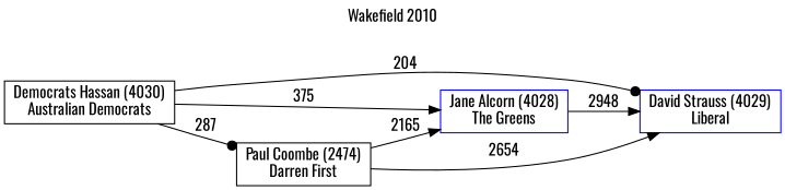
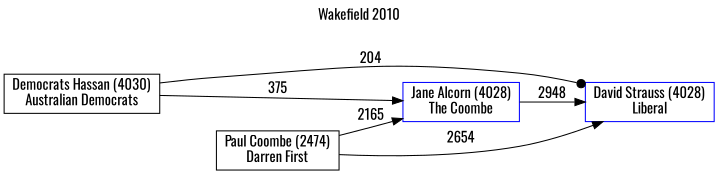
  digraph {
    fontname=Oswald
    label="Wakefield 2010"
    labelloc=t
    mclimit=10
    rankdir=LR
    node [color=blue fontname=Oswald shape=box]
    edge [arrowhead=normal fontname=Oswald]
-   n1 [label="David Strauss (4029)\nLiberal"]
-   n2 [label="Jane Alcorn (4028)\nThe Greens"]
+   n1 [label="David Strauss (4028)\nLiberal"]
+   n2 [label="Jane Alcorn (4028)\nThe Coombe"]
    n3 [color=black label="Paul Coombe (2474)\nDarren First"]
    n4 [color=black label="Democrats Hassan (4030)\nAustralian Democrats"]
    n2 -> n1 [label=2948]
    n3 -> n1 [label=2654]
    n3 -> n2 [label=2165]
    n4 -> n1 [arrowhead=dot label=204]
    n4 -> n2 [label=375]
-   n4 -> n3 [arrowhead=dot label=287]
  }
